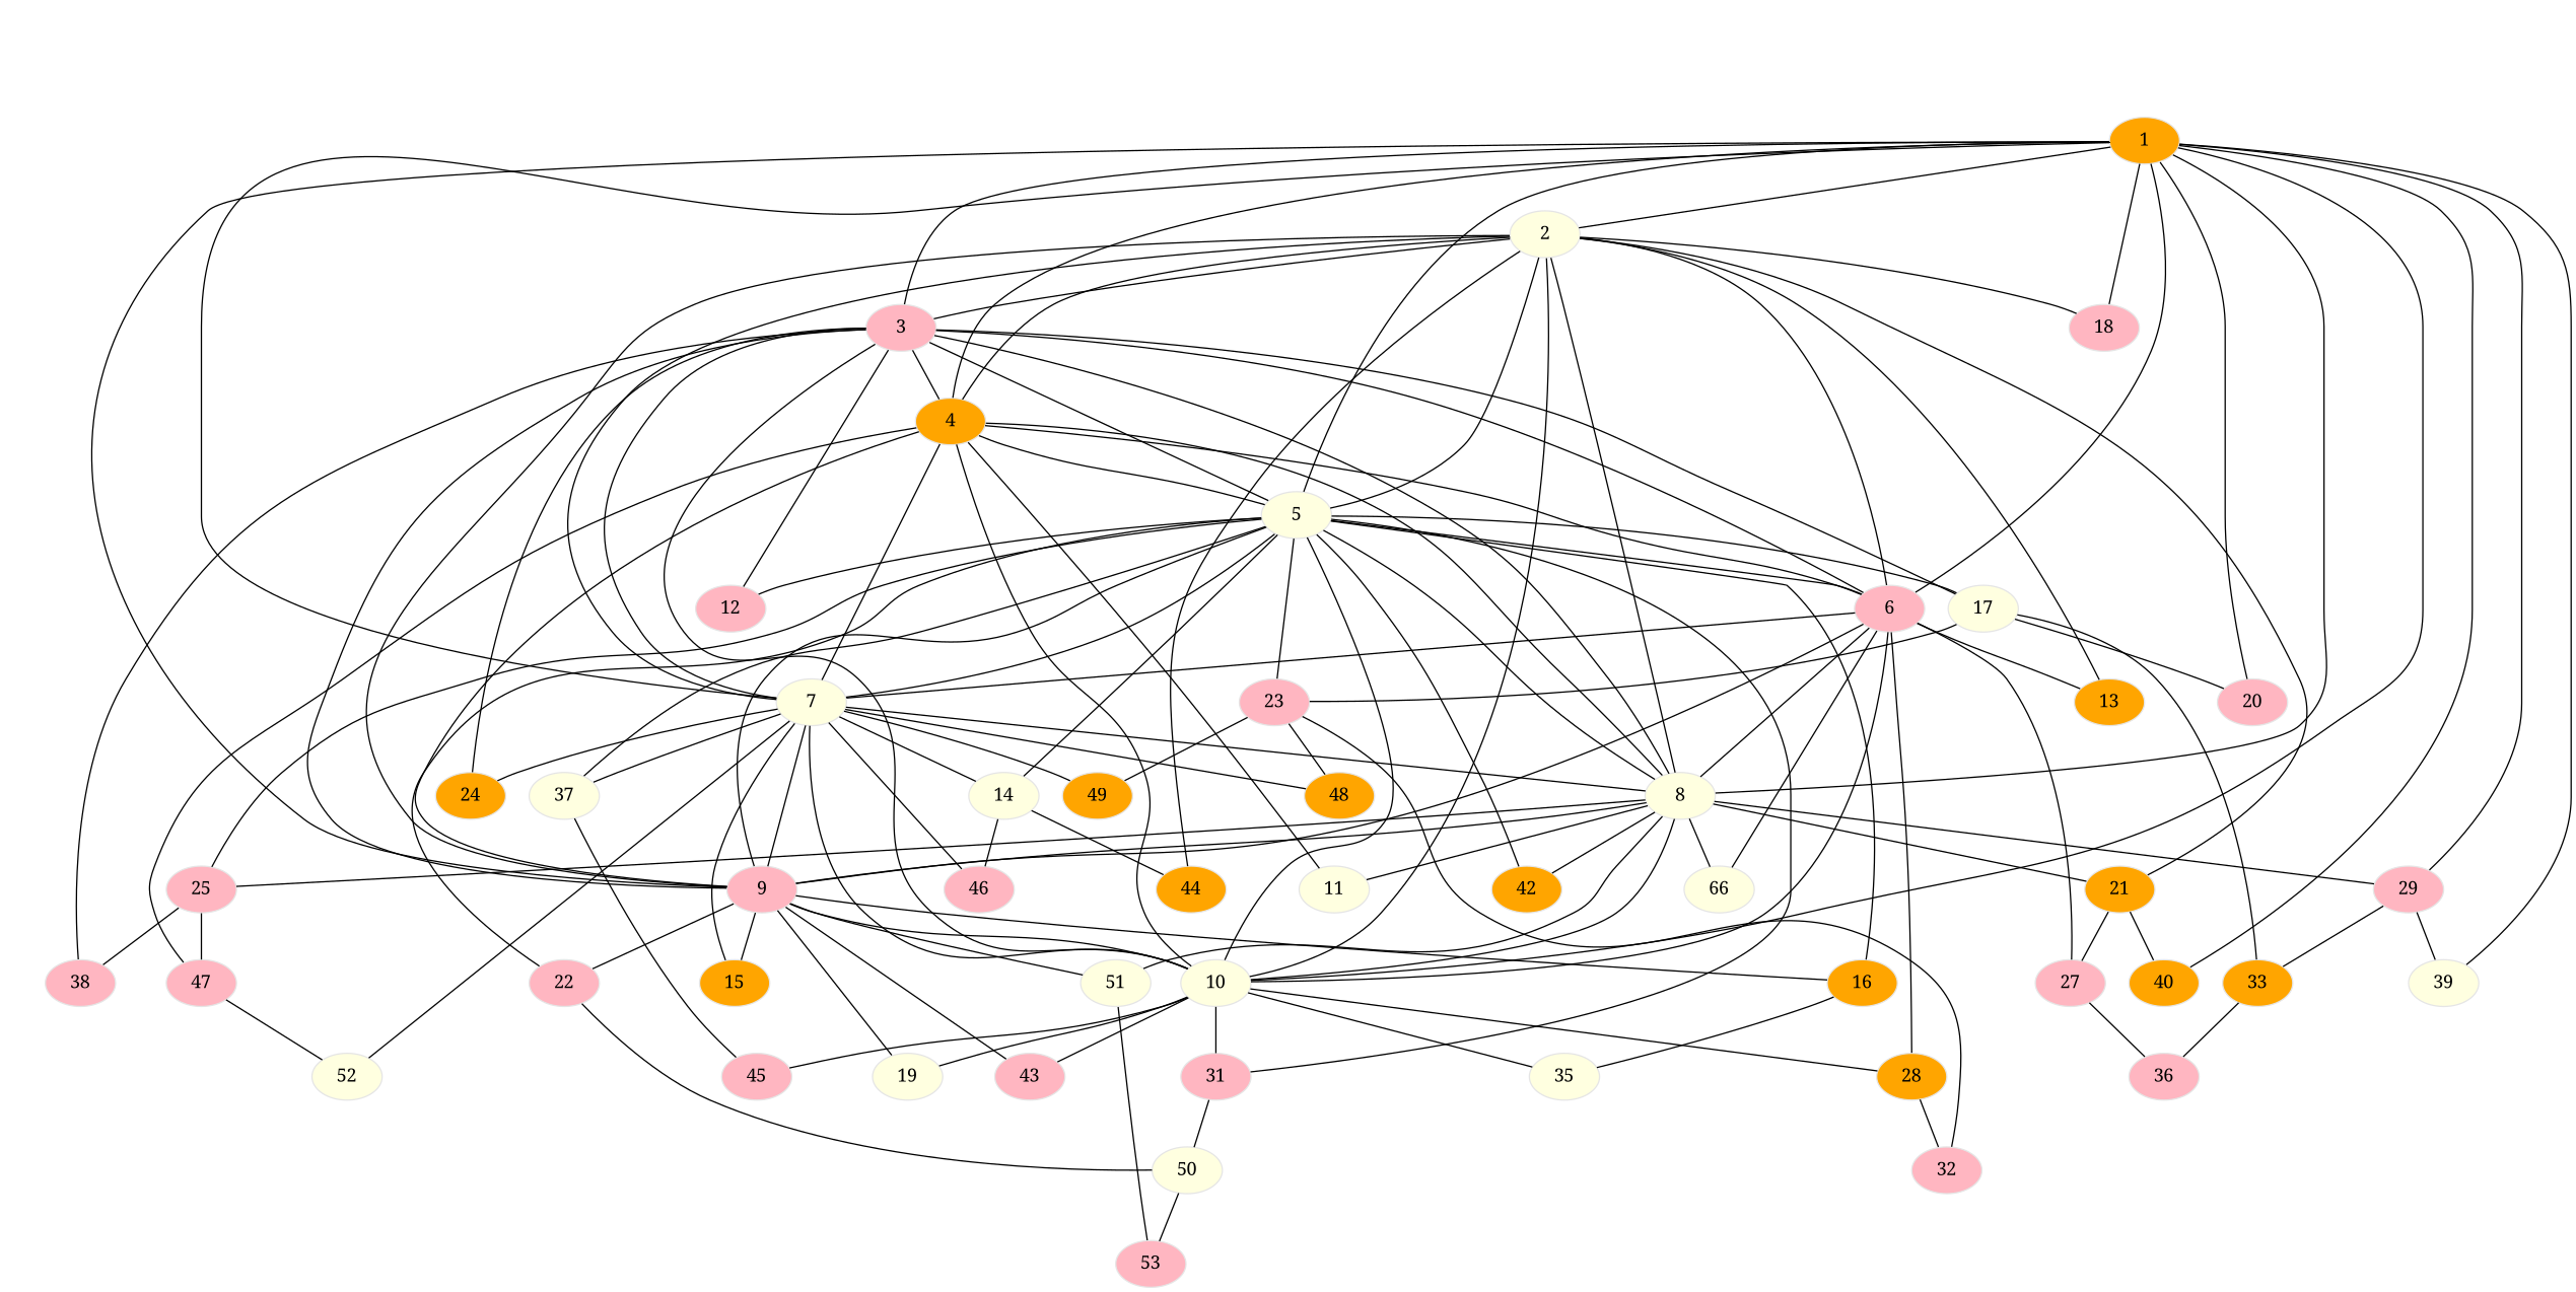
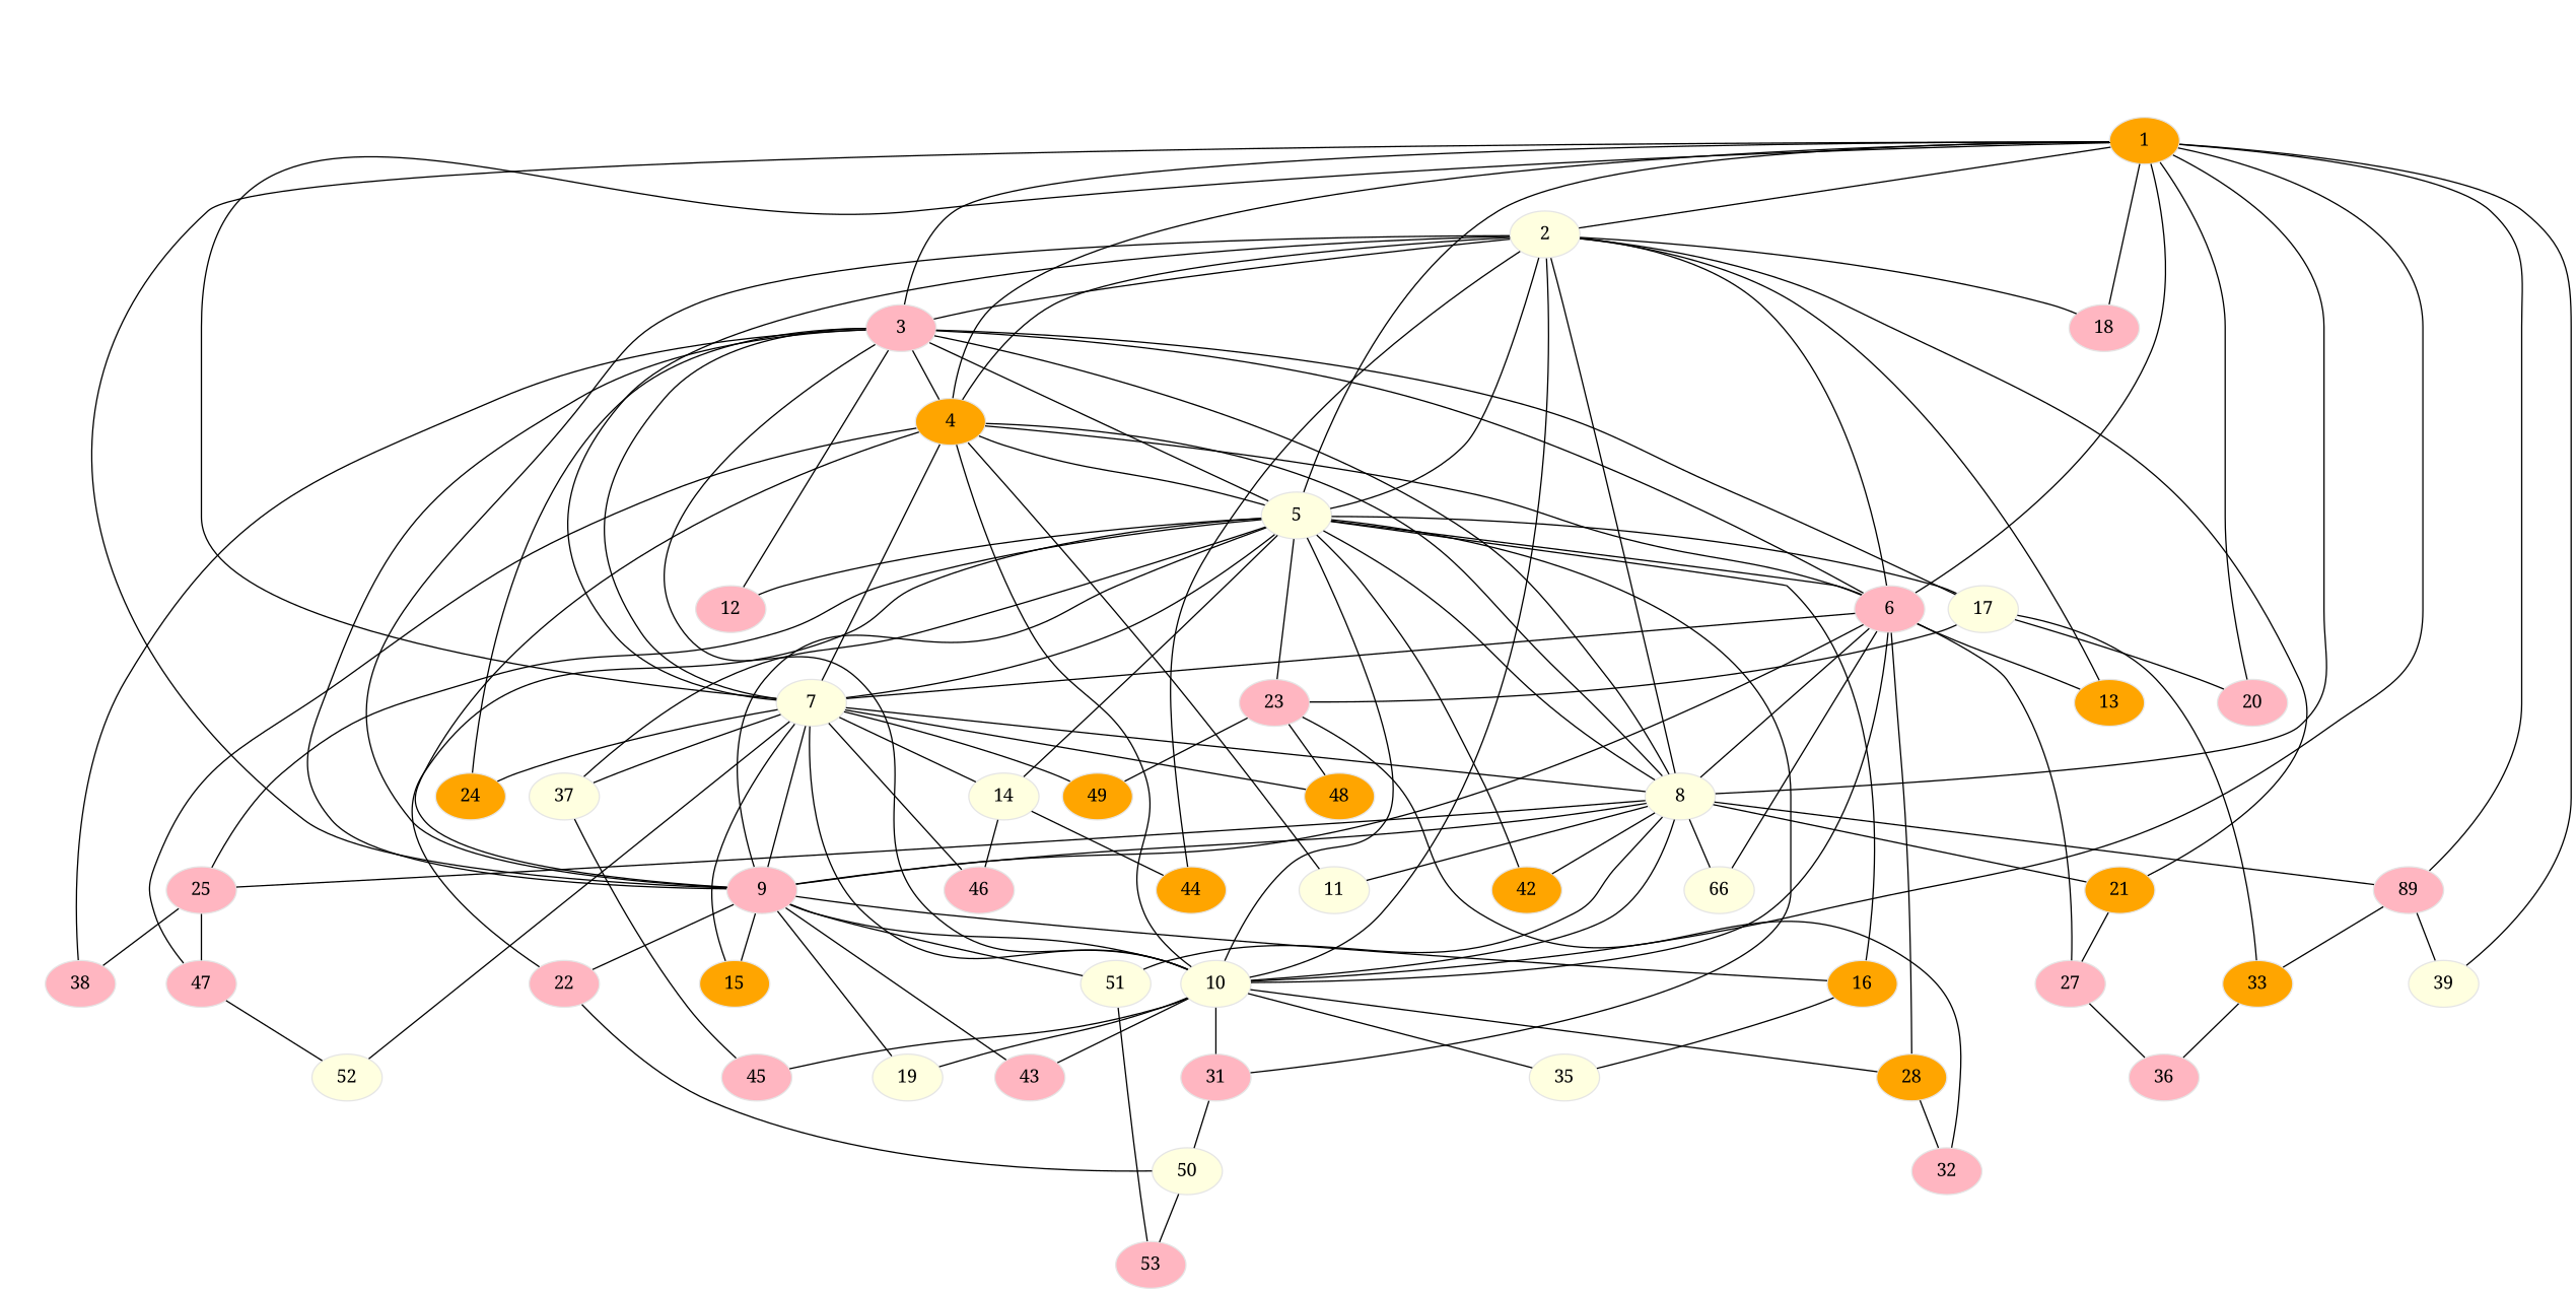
  graph {
    fontname="Noto Serif"
    node [color=gray90 fillcolor=lightpink fontname="Noto Serif" style=filled]
    edge [fontname="Noto Serif"]
    1 [fillcolor=orange]
    2 [fillcolor=lightyellow]
    3
    4 [fillcolor=orange]
    5 [fillcolor=lightyellow]
    6
    7 [fillcolor=lightyellow]
    8 [fillcolor=lightyellow]
    9
    10 [fillcolor=lightyellow]
    18
    20
-   29
+   29 [label=89]
    39 [fillcolor=lightyellow]
-   40 [fillcolor=orange]
    13 [fillcolor=orange]
    21 [fillcolor=orange]
    44 [fillcolor=orange]
    12
    17 [fillcolor=lightyellow]
    24 [fillcolor=orange]
    38
    11 [fillcolor=lightyellow]
    47
    14 [fillcolor=lightyellow]
    16 [fillcolor=orange]
    22
    23
    25
    31
    37 [fillcolor=lightyellow]
    42 [fillcolor=orange]
    n33 [fillcolor=lightyellow label=66]
    27
    28 [fillcolor=orange]
    15 [fillcolor=orange]
    46
    48 [fillcolor=orange]
    49 [fillcolor=orange]
    52 [fillcolor=lightyellow]
    51 [fillcolor=lightyellow]
    19 [fillcolor=lightyellow]
    43
    35 [fillcolor=lightyellow]
    45
    33 [fillcolor=orange]
    50 [fillcolor=lightyellow]
    32
    36
    53
    1 -- 2
    1 -- 3
    1 -- 4
    1 -- 5
    1 -- 6
    1 -- 7
    1 -- 8
    1 -- 9
    1 -- 10
    1 -- 18
    1 -- 20
    1 -- 29
    1 -- 39
-   1 -- 40
    2 -- 3
    2 -- 4
    2 -- 5
    2 -- 6
    2 -- 7
    2 -- 8
    2 -- 9
    2 -- 10
    2 -- 18
    2 -- 13
    2 -- 21
    2 -- 44
    3 -- 4
    3 -- 5
    3 -- 6
    3 -- 7
    3 -- 8
    3 -- 9
    3 -- 10
    3 -- 12
    3 -- 17
    3 -- 24
    3 -- 38
    4 -- 5
    4 -- 6
    4 -- 7
    4 -- 8
    4 -- 9
    4 -- 10
    4 -- 11
    4 -- 47
    5 -- 6
    5 -- 7
    5 -- 8
    5 -- 9
    5 -- 10
    5 -- 12
    5 -- 17
    5 -- 14
    5 -- 16
    5 -- 22
    5 -- 23
    5 -- 25
    5 -- 31
    5 -- 37
    5 -- 42
    6 -- 7
    6 -- 8
    6 -- 9
    6 -- 10
    6 -- 13
    6 -- n33
    6 -- 27
    6 -- 28
    7 -- 8
    7 -- 9
    7 -- 10
    7 -- 24
    7 -- 14
    7 -- 37
    7 -- 15
    7 -- 46
    7 -- 48
    7 -- 49
    7 -- 52
    8 -- 9
    8 -- 10
    8 -- 29
    8 -- 21
    8 -- 11
    8 -- 25
    8 -- 42
    8 -- n33
    8 -- 51
    9 -- 10
    9 -- 16
    9 -- 22
    9 -- 15
    9 -- 51
    9 -- 19
    9 -- 43
    10 -- 31
    10 -- 28
    10 -- 19
    10 -- 43
    10 -- 35
    10 -- 45
    29 -- 39
    29 -- 33
-   21 -- 40
    21 -- 27
    17 -- 20
    17 -- 23
    17 -- 33
    47 -- 52
    14 -- 44
    14 -- 46
    16 -- 35
    22 -- 50
    23 -- 48
    23 -- 49
    23 -- 32
    25 -- 38
    25 -- 47
    31 -- 50
    37 -- 45
    27 -- 36
    28 -- 32
    51 -- 53
    33 -- 36
    50 -- 53
  }
